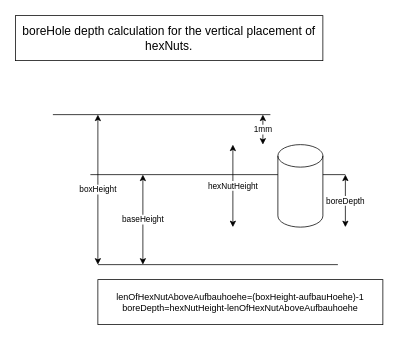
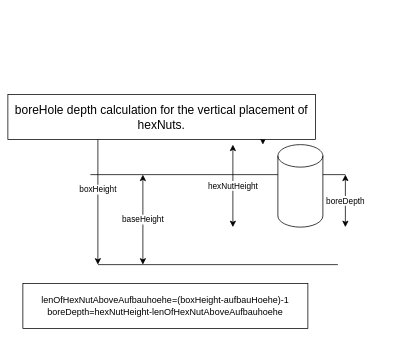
  <mxCell id="0" />
  <mxCell id="1" parent="0" />
  <mxCell id="2" value="" style="endArrow=none;html=1;rounded=0;" parent="1" edge="1"><mxGeometry width="50" height="50" relative="1" as="geometry"><mxPoint x="130" y="352" as="sourcePoint" /><mxPoint x="450" y="352" as="targetPoint" /></mxGeometry></mxCell>
  <mxCell id="3" value="" style="endArrow=none;html=1;rounded=0;" parent="1" edge="1"><mxGeometry width="50" height="50" relative="1" as="geometry"><mxPoint x="70" y="152" as="sourcePoint" /><mxPoint x="360" y="152" as="targetPoint" /></mxGeometry></mxCell>
  <mxCell id="4" value="hexNutHeight" style="endArrow=classic;startArrow=classic;html=1;rounded=0;" parent="1" edge="1"><mxGeometry width="50" height="50" relative="1" as="geometry"><mxPoint x="310" y="302" as="sourcePoint" /><mxPoint x="310" y="192" as="targetPoint" /></mxGeometry></mxCell>
  <mxCell id="5" value="1mm" style="endArrow=classic;startArrow=classic;html=1;rounded=0;" parent="1" edge="1"><mxGeometry width="50" height="50" relative="1" as="geometry"><mxPoint x="350" y="192" as="sourcePoint" /><mxPoint x="350" y="152" as="targetPoint" /></mxGeometry></mxCell>
  <mxCell id="6" value="" style="endArrow=none;html=1;rounded=0;" parent="1" edge="1"><mxGeometry width="50" height="50" relative="1" as="geometry"><mxPoint x="120" y="232" as="sourcePoint" /><mxPoint x="460" y="232" as="targetPoint" /></mxGeometry></mxCell>
  <mxCell id="7" value="baseHeight" style="endArrow=classic;startArrow=classic;html=1;rounded=0;" parent="1" edge="1"><mxGeometry width="50" height="50" relative="1" as="geometry"><mxPoint x="190" y="352" as="sourcePoint" /><mxPoint x="190" y="232" as="targetPoint" /></mxGeometry></mxCell>
  <mxCell id="8" value="boxHeight" style="endArrow=classic;startArrow=classic;html=1;rounded=0;" parent="1" edge="1"><mxGeometry width="50" height="50" relative="1" as="geometry"><mxPoint x="130" y="352" as="sourcePoint" /><mxPoint x="130" y="152" as="targetPoint" /></mxGeometry></mxCell>
  <mxCell id="9" value="" style="shape=cylinder3;whiteSpace=wrap;html=1;boundedLbl=1;backgroundOutline=1;size=15;" parent="1" vertex="1"><mxGeometry x="370" y="192" width="60" height="110" as="geometry" /></mxCell>
  <mxCell id="10" value="boreDepth" style="endArrow=classic;startArrow=classic;html=1;rounded=0;" parent="1" edge="1"><mxGeometry width="50" height="50" relative="1" as="geometry"><mxPoint x="460" y="232" as="sourcePoint" /><mxPoint x="460" y="302" as="targetPoint" /></mxGeometry></mxCell>
- <mxCell id="11" value="lenOfHexNutAboveAufbauhoehe=(boxHeight-aufbauHoehe)-1&lt;br&gt;boreDepth=hexNutHeight-lenOfHexNutAboveAufbauhoehe" style="rounded=0;whiteSpace=wrap;html=1;" parent="1" vertex="1"><mxGeometry x="130" y="372" width="380" height="60" as="geometry" /></mxCell>
- <mxCell id="12" value="boreHole depth calculation for the vertical placement of hexNuts." style="rounded=0;whiteSpace=wrap;html=1;fontSize=16;" vertex="1" parent="1"><mxGeometry x="20" y="20" width="410" height="60" as="geometry" /></mxCell>
+ <mxCell id="11" value="lenOfHexNutAboveAufbauhoehe=(boxHeight-aufbauHoehe)-1&lt;br&gt;boreDepth=hexNutHeight-lenOfHexNutAboveAufbauhoehe" style="rounded=0;whiteSpace=wrap;html=1;" parent="1" vertex="1"><mxGeometry x="30" y="377" width="380" height="60" as="geometry" /></mxCell>
+ <mxCell id="12" value="boreHole depth calculation for the vertical placement of hexNuts." style="rounded=0;whiteSpace=wrap;html=1;fontSize=16;" vertex="1" parent="1"><mxGeometry x="10" y="125" width="410" height="60" as="geometry" /></mxCell>
